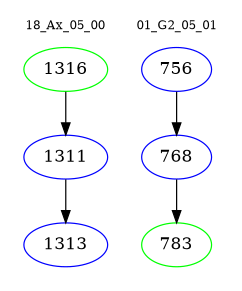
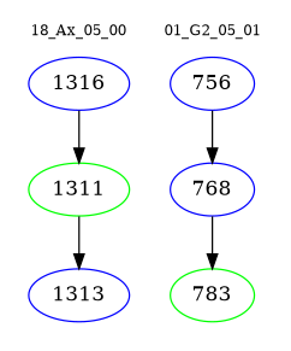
  digraph {
    node [color=blue]
    edge [color=black]
-   n1 [color=green label=1316]
-   n2 [label=1311]
+   n1 [label=1316]
+   n2 [color=green label=1311]
    n3 [label=1313]
    n4 [label=756]
    n5 [label=768]
    n6 [color=green label=783]
    subgraph cluster_1 {
      color=white
      fontsize=10
      label="18_Ax_05_00"
      n1
      n2
      n3
    }
    subgraph cluster_2 {
      color=white
      fontsize=10
      label="01_G2_05_01"
      n4
      n5
      n6
    }
    n1 -> n2
    n2 -> n3
    n4 -> n5
    n5 -> n6
  }
